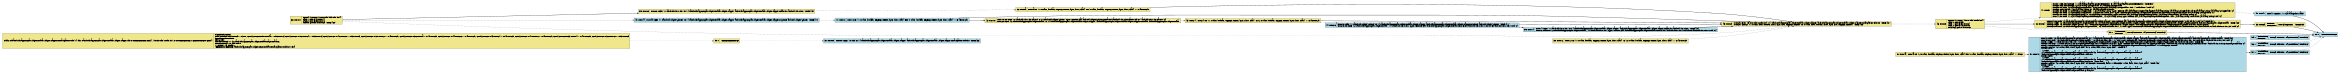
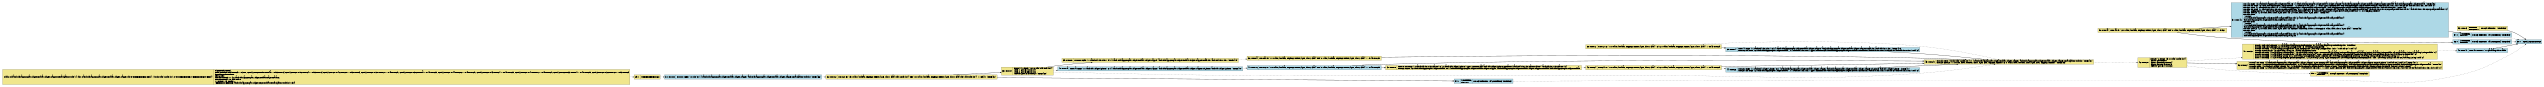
  digraph {
    rankdir=LR
    node [fillcolor=khaki shape=record style=filled]
    edge [style=bold]
    n1 [label="{29\:\ ?|MTH_ENTER_BLOCK\l}"]
    n2 [fillcolor=lightblue label="{31\:\ 0x0000|0x0000: IGET  (r0 I:int) = (r4 I:androidx.appcompat.widget.ToolbarWidgetWrapper) androidx.appcompat.widget.ToolbarWidgetWrapper.mNavigationMode int  (LINE:466)\l}"]
+   n3 [label="{32\:\ 0x0002|0x0002: IF  (r5 I:??[int, boolean, OBJECT, ARRAY, byte, short, char] A[D('mode' int)]) == (r0 I:??[int, boolean, OBJECT, ARRAY, byte, short, char] A[D('oldMode' int)])  \-\> B:54:?  (LINE:467)\l}"]
    n4 [label="{33\:\ 0x0004|0x0004: SWITCH  (r0 I:?? A[D('oldMode' int)])\l case 1: goto B:40:0x001a\l case 2: goto B:35:0x0008\l default: goto B:45:0x002b  (LINE:468)\l}"]
    n5 [fillcolor=lightblue label="{54\:\ ?|SYNTHETIC\lRETURN\l|0x006f: RETURN   A[SYNTHETIC] (LINE:503)\l}"]
    n6 [label="{35\:\ 0x0008|0x0008: IGET  (r1 I:android.view.View) = (r4 I:androidx.appcompat.widget.ToolbarWidgetWrapper) androidx.appcompat.widget.ToolbarWidgetWrapper.mTabView android.view.View  (LINE:475)\l}"]
    n7 [fillcolor=lightblue label="{40\:\ 0x001a|0x001a: IGET  (r1 I:android.widget.Spinner) = (r4 I:androidx.appcompat.widget.ToolbarWidgetWrapper) androidx.appcompat.widget.ToolbarWidgetWrapper.mSpinner android.widget.Spinner  (LINE:470)\l}"]
    n8 [label="{45\:\ 0x002b|0x002b: IPUT  (r5 I:int A[D('mode' int)]), (r4 I:androidx.appcompat.widget.ToolbarWidgetWrapper) androidx.appcompat.widget.ToolbarWidgetWrapper.mNavigationMode int  (LINE:481)\l0x002d: CONST  (r1 I:??[int, float, boolean, short, byte, char, OBJECT, ARRAY]) = (0 ??[int, float, boolean, short, byte, char, OBJECT, ARRAY])  (LINE:483)\l}"]
-   n9 [fillcolor=lightblue label="{30\:\ ?|MTH_EXIT_BLOCK\l}"]
+   n9 [fillcolor=lightblue label="{30\:\ ?|CROSS_EXIT_BLOCK\l}"]
    n10 [label="{36\:\ 0x000a|0x000a: IF  (r1 I:??[int, boolean, OBJECT, ARRAY, byte, short, char]) == (0 ??[int, boolean, OBJECT, ARRAY, byte, short, char])  \-\> B:45:0x002b \l}"]
    n11 [fillcolor=lightblue label="{41\:\ 0x001c|0x001c: IF  (r1 I:??[int, boolean, OBJECT, ARRAY, byte, short, char]) == (0 ??[int, boolean, OBJECT, ARRAY, byte, short, char])  \-\> B:45:0x002b \l}"]
-   n12 [label="{46\:\ 0x002e|0x002e: SWITCH  (r5 I:?? A[D('mode' int)])\l case 0: goto B:55:?\l case 1: goto B:52:0x0064\l case 2: goto B:49:0x0048\l toString: goto B:47:0x0031 \l}"]
+   n12 [label="{46\:\ 0x002e|0x002e: SWITCH  (r5 I:?? A[D('mode' int)])\l case 0: goto B:55:?\l case 1: goto B:52:0x0064\l case 2: goto B:49:0x0048\l default: goto B:47:0x0031 \l}"]
    n13 [label="{38\:\ 0x0012|0x0012: IF  (r1 I:??[int, boolean, OBJECT, ARRAY, byte, short, char]) != (r2 I:??[int, boolean, OBJECT, ARRAY, byte, short, char])  \-\> B:45:0x002b \l}"]
    n14 [fillcolor=lightblue label="{39\:\ 0x0014|0x0014: IGET  (r1 I:android.view.View) = (r4 I:androidx.appcompat.widget.ToolbarWidgetWrapper) androidx.appcompat.widget.ToolbarWidgetWrapper.mTabView android.view.View  (LINE:476)\l0x0016: INVOKE  (r2 I:androidx.appcompat.widget.Toolbar), (r1 I:android.view.View) type: VIRTUAL call: androidx.appcompat.widget.Toolbar.removeView(android.view.View):void A[MD:(android.view.View):void (c)]\l}"]
    n15 [label="{42\:\ 0x001e|0x001e: INVOKE  (r1 I:android.view.ViewParent) = (r1 I:android.widget.Spinner) type: VIRTUAL call: android.widget.Spinner.getParent():android.view.ViewParent A[MD:():android.view.ViewParent (s)]\l0x0022: IGET  (r2 I:androidx.appcompat.widget.Toolbar) = (r4 I:androidx.appcompat.widget.ToolbarWidgetWrapper) androidx.appcompat.widget.ToolbarWidgetWrapper.mToolbar androidx.appcompat.widget.Toolbar \l}"]
    n16 [label="{43\:\ 0x0024|0x0024: IF  (r1 I:??[int, boolean, OBJECT, ARRAY, byte, short, char]) != (r2 I:??[int, boolean, OBJECT, ARRAY, byte, short, char])  \-\> B:45:0x002b \l}"]
    n17 [fillcolor=lightblue label="{44\:\ 0x0026|0x0026: IGET  (r1 I:android.widget.Spinner) = (r4 I:androidx.appcompat.widget.ToolbarWidgetWrapper) androidx.appcompat.widget.ToolbarWidgetWrapper.mSpinner android.widget.Spinner  (LINE:471)\l0x0028: INVOKE  (r2 I:androidx.appcompat.widget.Toolbar), (r1 I:android.view.View) type: VIRTUAL call: androidx.appcompat.widget.Toolbar.removeView(android.view.View):void A[MD:(android.view.View):void (c)]\l}"]
    n18 [label="{47\:\ 0x0031|0x0031: NEW_INSTANCE  (r1 I:java.lang.IllegalArgumentException) =  java.lang.IllegalArgumentException  (LINE:500)\l0x0033: NEW_INSTANCE  (r2 I:java.lang.StringBuilder) =  java.lang.StringBuilder \l0x0035: INVOKE  (r2 I:java.lang.StringBuilder) type: DIRECT call: java.lang.StringBuilder.\<init\>():void A[MD:():void (c)]\l0x0038: CONST_STR  (r3 I:java.lang.String) =  \"Invalid navigation mode \" \l0x003a: INVOKE  (r2 I:java.lang.StringBuilder), (r3 I:java.lang.String) type: VIRTUAL call: java.lang.StringBuilder.append(java.lang.String):java.lang.StringBuilder A[MD:(java.lang.String):java.lang.StringBuilder (c)]\l0x003d: INVOKE  (r2 I:java.lang.StringBuilder), (r5 I:int A[D('mode' int)]) type: VIRTUAL call: java.lang.StringBuilder.append(int):java.lang.StringBuilder A[MD:(int):java.lang.StringBuilder (c)]\l0x0040: INVOKE  (r2 I:java.lang.String) = (r2 I:java.lang.StringBuilder) type: VIRTUAL call: java.lang.StringBuilder.toString():java.lang.String A[MD:():java.lang.String (c)]\l0x0044: INVOKE  (r1 I:java.lang.IllegalArgumentException), (r2 I:java.lang.String) type: DIRECT call: java.lang.IllegalArgumentException.\<init\>(java.lang.String):void A[MD:(java.lang.String):void (c)]\l}"]
    n19 [label="{52\:\ 0x0064|0x0064: INVOKE  (r4 I:androidx.appcompat.widget.ToolbarWidgetWrapper) type: DIRECT call: androidx.appcompat.widget.ToolbarWidgetWrapper.ensureSpinner():void A[MD:():void (m)] (LINE:487)\l0x0067: IGET  (r2 I:androidx.appcompat.widget.Toolbar) = (r4 I:androidx.appcompat.widget.ToolbarWidgetWrapper) androidx.appcompat.widget.ToolbarWidgetWrapper.mToolbar androidx.appcompat.widget.Toolbar  (LINE:488)\l0x0069: IGET  (r3 I:android.widget.Spinner) = (r4 I:androidx.appcompat.widget.ToolbarWidgetWrapper) androidx.appcompat.widget.ToolbarWidgetWrapper.mSpinner android.widget.Spinner \l0x006b: INVOKE  (r2 I:androidx.appcompat.widget.Toolbar), (r3 I:android.view.View), (r1 I:int) type: VIRTUAL call: androidx.appcompat.widget.Toolbar.addView(android.view.View, int):void A[MD:(android.view.View, int):void (c)]\l}"]
    n20 [label="{55\:\ ?|SYNTHETIC\lRETURN\l|0x006f: RETURN   A[SYNTHETIC] (LINE:503)\l}"]
    n21 [fillcolor=lightblue label="{48\:\ 0x0047|0x0047: THROW  (r1 I:java.lang.Throwable) \l}"]
    n22 [label="{53\:\ 0x006f|RETURN\lORIG_NEW\l|0x006f: RETURN    (LINE:503)\l}"]
    n23 [label="{50\:\ 0x004a|0x004a: IF  (r2 I:??[int, boolean, OBJECT, ARRAY, byte, short, char]) == (0 ??[int, boolean, OBJECT, ARRAY, byte, short, char])  \-\> B:56:? \l}"]
    n24 [fillcolor=lightblue label="{51\:\ 0x004c|0x004c: IGET  (r3 I:androidx.appcompat.widget.Toolbar) = (r4 I:androidx.appcompat.widget.ToolbarWidgetWrapper) androidx.appcompat.widget.ToolbarWidgetWrapper.mToolbar androidx.appcompat.widget.Toolbar  (LINE:492)\l0x004e: INVOKE  (r3 I:androidx.appcompat.widget.Toolbar), (r2 I:android.view.View), (r1 I:int) type: VIRTUAL call: androidx.appcompat.widget.Toolbar.addView(android.view.View, int):void A[MD:(android.view.View, int):void (c)]\l0x0051: IGET  (r1 I:android.view.View) = (r4 I:androidx.appcompat.widget.ToolbarWidgetWrapper) androidx.appcompat.widget.ToolbarWidgetWrapper.mTabView android.view.View  (LINE:493)\l0x0053: INVOKE  (r1 I:android.view.ViewGroup$LayoutParams) = (r1 I:android.view.View) type: VIRTUAL call: android.view.View.getLayoutParams():android.view.ViewGroup$LayoutParams A[MD:():android.view.ViewGroup$LayoutParams (c)]\l0x0057: CHECK_CAST (r1 I:androidx.appcompat.widget.Toolbar$LayoutParams) = (androidx.appcompat.widget.Toolbar$LayoutParams) (r1 I:??[OBJECT, ARRAY]) \l0x0059: CONST  (r2 I:??[int, float, short, byte, char]) = (\-2 ??[int, float, short, byte, char])  (LINE:494)\l0x005a: IPUT  \l  (r2 I:int)\l  (r1 I:androidx.appcompat.widget.Toolbar$LayoutParams A[D('lp' androidx.appcompat.widget.Toolbar$LayoutParams)])\l androidx.appcompat.widget.Toolbar.LayoutParams.width int \l0x005c: IPUT  \l  (r2 I:int)\l  (r1 I:androidx.appcompat.widget.Toolbar$LayoutParams A[D('lp' androidx.appcompat.widget.Toolbar$LayoutParams)])\l androidx.appcompat.widget.Toolbar.LayoutParams.height int  (LINE:495)\l0x005e: CONST  (r2 I:??[int, float, short, byte, char]) = (8388691(0x800053, float:1.175506E\-38) ??[int, float, short, byte, char])  (LINE:496)\l0x0061: IPUT  \l  (r2 I:int)\l  (r1 I:androidx.appcompat.widget.Toolbar$LayoutParams A[D('lp' androidx.appcompat.widget.Toolbar$LayoutParams)])\l androidx.appcompat.widget.Toolbar.LayoutParams.gravity int \l}"]
    n25 [fillcolor=lightblue label="{56\:\ ?|SYNTHETIC\lRETURN\l|0x006f: RETURN   A[SYNTHETIC] (LINE:503)\l}"]
    n26 [fillcolor=lightblue label="{57\:\ ?|SYNTHETIC\lRETURN\l|0x006f: RETURN   A[SYNTHETIC] (LINE:503)\l}"]
    n27 [label="{public void androidx.appcompat.widget.ToolbarWidgetWrapper.setNavigationMode((r4 'this' I:androidx.appcompat.widget.ToolbarWidgetWrapper A[IMMUTABLE_TYPE, THIS]), (r5 I:int A[D('mode' int), IMMUTABLE_TYPE, METHOD_ARGUMENT]))  | USE_LINES_HINTS\lCROSS_EDGE: B:53:0x006f \-\> B:30:?, CROSS_EDGE: B:50:0x004a \-\> B:53:0x006f, CROSS_EDGE: B:52:0x0064 \-\> B:53:0x006f, CROSS_EDGE: B:46:0x002e \-\> B:53:0x006f, CROSS_EDGE: B:38:0x0012 \-\> B:45:0x002b, CROSS_EDGE: B:36:0x000a \-\> B:45:0x002b, CROSS_EDGE: B:44:0x0026 \-\> B:45:0x002b, CROSS_EDGE: B:43:0x0024 \-\> B:45:0x002b, CROSS_EDGE: B:41:0x001c \-\> B:45:0x002b, CROSS_EDGE: B:33:0x0004 \-\> B:45:0x002b, CROSS_EDGE: B:32:0x0002 \-\> B:53:0x006f\lINLINE_NOT_NEEDED\lDebug Info:\l  0x0059\-0x0063: r1 'lp' Landroidx\/appcompat\/widget\/Toolbar$LayoutParams;\l  0x0002\-0x0081: r0 'oldMode' I\l  \-1 \-0x0081: r5 'mode' I\lMETHOD_OVERRIDE: [androidx.appcompat.widget.DecorToolbar.setNavigationMode(int):void]\l}"]
    n1 -> n2 [style=dashed]
+   n2 -> n3 [style=dashed]
+   n3 -> n4
+   n3 -> n5
    n4 -> n6
    n4 -> n7 [style=dashed]
    n4 -> n8 [style=dashed]
    n5 -> n9 [style=dashed]
    n6 -> n10 [style=dashed]
    n7 -> n11 [style=dashed]
    n8 -> n12 [style=dashed]
    n10 -> n8
    n11 -> n8
    n11 -> n15
    n12 -> n18 [style=dashed]
    n12 -> n19
    n12 -> n20 [style=dashed]
    n13 -> n8 [style=dashed]
-   n17 -> n14
+   n13 -> n14
    n14 -> n8
    n15 -> n16 [style=dashed]
    n16 -> n8
    n16 -> n17 [style=dashed]
    n17 -> n8
    n18 -> n21 [style=dashed]
-   n19 -> n22
-   n20 -> n9
    n21 -> n9
    n22 -> n9
    n23 -> n24
+   n23 -> n25
    n24 -> n26
    n25 -> n9 [style=dashed]
    n26 -> n9 [style=dashed]
    n27 -> n1 [style=dashed]
  }
